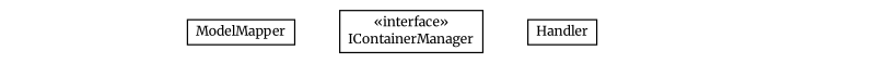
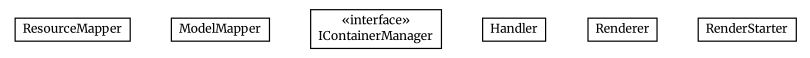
  digraph {
    nodesep=0.25
    ranksep=0.5
    fontname=Merriweather
    node [fontcolor=black fontname=Merriweather fontsize=10.0 shape=plaintext]
+   n1 [label=<<table title="org.universAAL.ui.handler.gui.swing.ResourceMapper" border="0" cellborder="1" cellspacing="0" cellpadding="2" port="p" href="./ResourceMapper.html"> 		<tr><td><table border="0" cellspacing="0" cellpadding="1"> <tr><td align="center" balign="center"> ResourceMapper </td></tr> 		</table></td></tr> 		</table>>]
    n2 [label=<<table title="org.universAAL.ui.handler.gui.swing.ModelMapper" border="0" cellborder="1" cellspacing="0" cellpadding="2" port="p" href="./ModelMapper.html"> 		<tr><td><table border="0" cellspacing="0" cellpadding="1"> <tr><td align="center" balign="center"> ModelMapper </td></tr> 		</table></td></tr> 		</table>>]
    n3 [label=<<table title="org.universAAL.ui.handler.gui.swing.IContainerManager" border="0" cellborder="1" cellspacing="0" cellpadding="2" port="p" href="./IContainerManager.html"> 		<tr><td><table border="0" cellspacing="0" cellpadding="1"> <tr><td align="center" balign="center"> &#171;interface&#187; </td></tr> <tr><td align="center" balign="center"> IContainerManager </td></tr> 		</table></td></tr> 		</table>>]
    n4 [label=<<table title="org.universAAL.ui.handler.gui.swing.Handler" border="0" cellborder="1" cellspacing="0" cellpadding="2" port="p" href="./Handler.html"> 		<tr><td><table border="0" cellspacing="0" cellpadding="1"> <tr><td align="center" balign="center"> Handler </td></tr> 		</table></td></tr> 		</table>>]
+   n5 [label=<<table title="org.universAAL.ui.handler.gui.swing.Renderer" border="0" cellborder="1" cellspacing="0" cellpadding="2" port="p" href="./Renderer.html"> 		<tr><td><table border="0" cellspacing="0" cellpadding="1"> <tr><td align="center" balign="center"> Renderer </td></tr> 		</table></td></tr> 		</table>>]
+   n6 [label=<<table title="org.universAAL.ui.handler.gui.swing.Renderer.RenderStarter" border="0" cellborder="1" cellspacing="0" cellpadding="2" port="p" href="./Renderer.RenderStarter.html"> 		<tr><td><table border="0" cellspacing="0" cellpadding="1"> <tr><td align="center" balign="center"> RenderStarter </td></tr> 		</table></td></tr> 		</table>>]
  }
